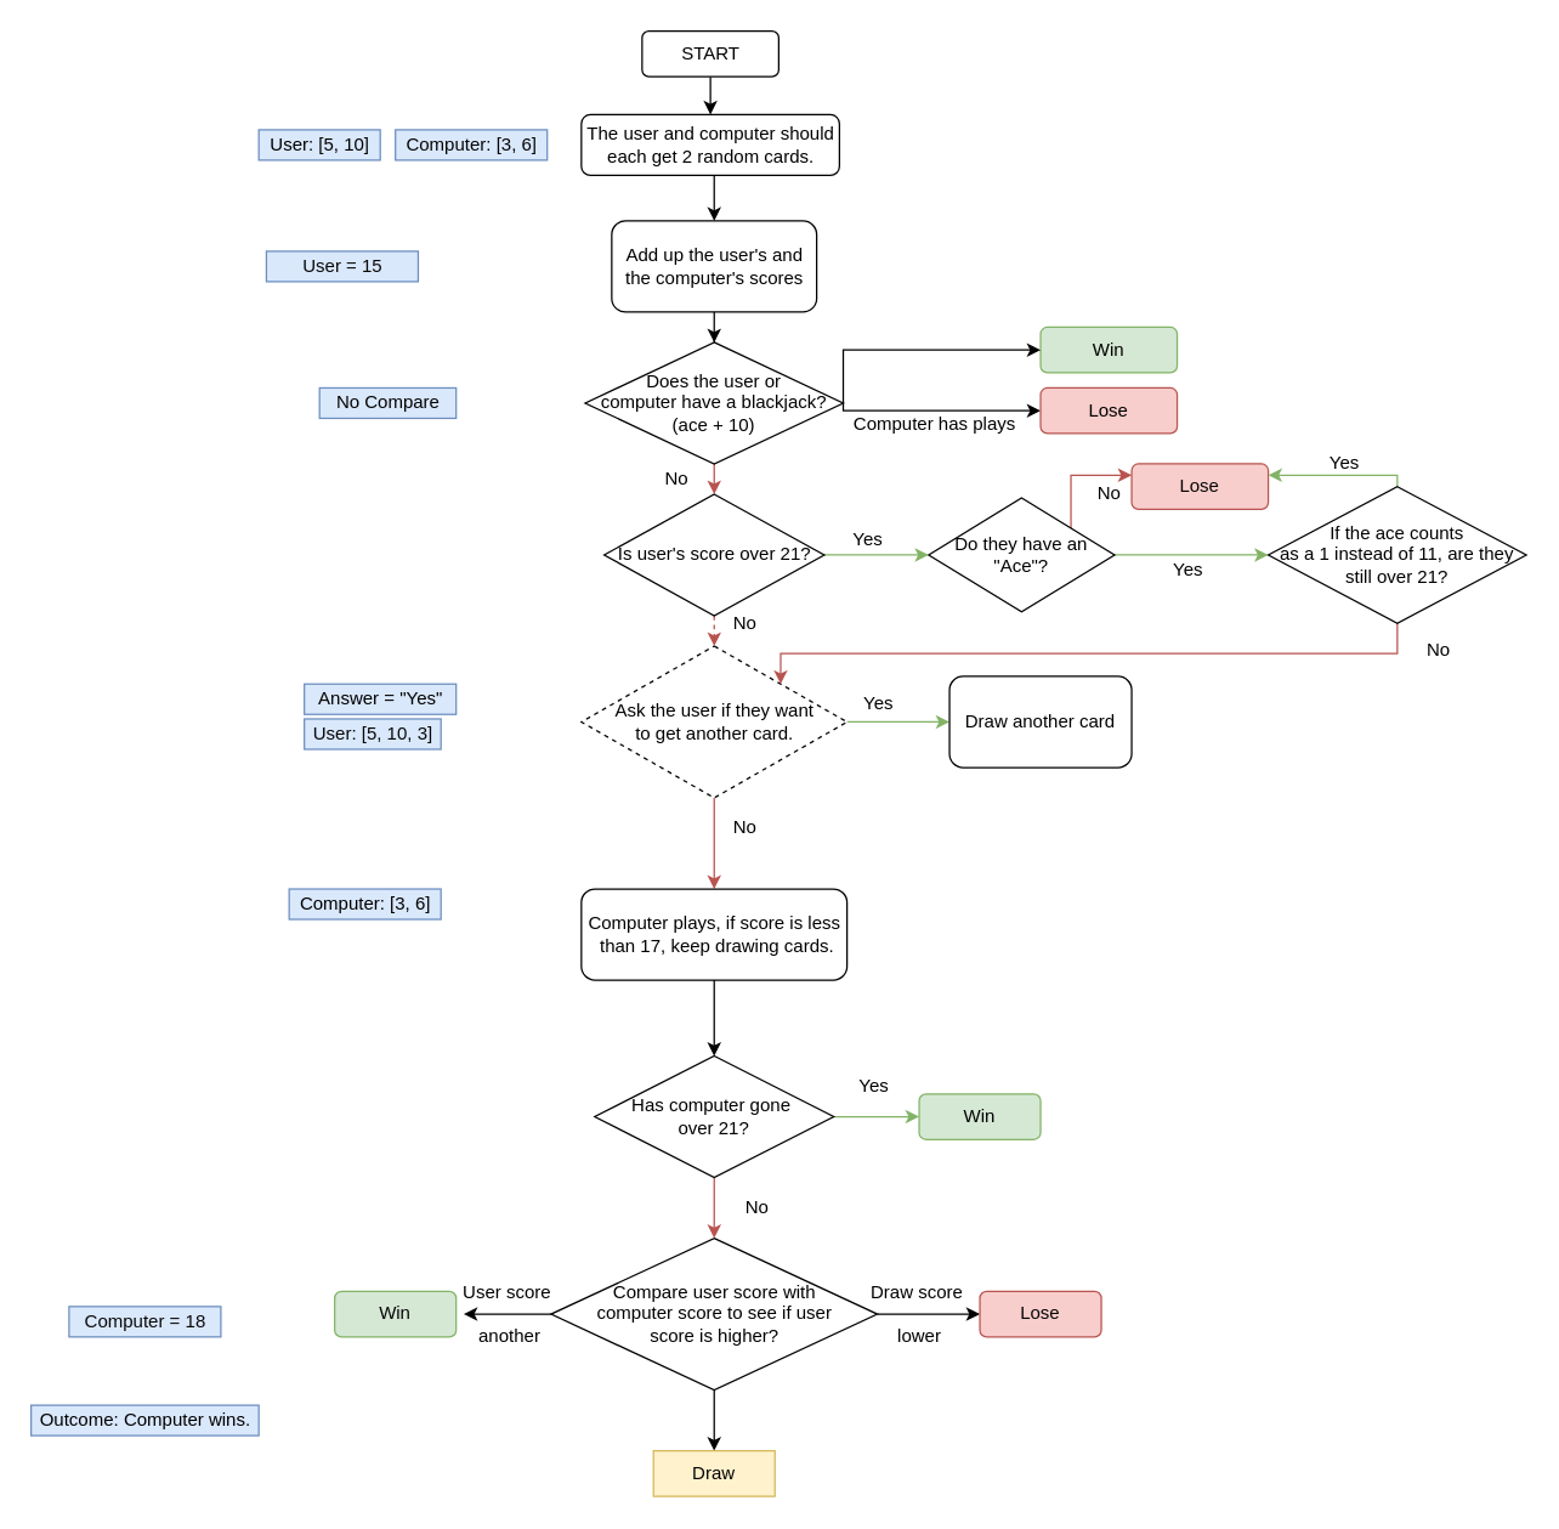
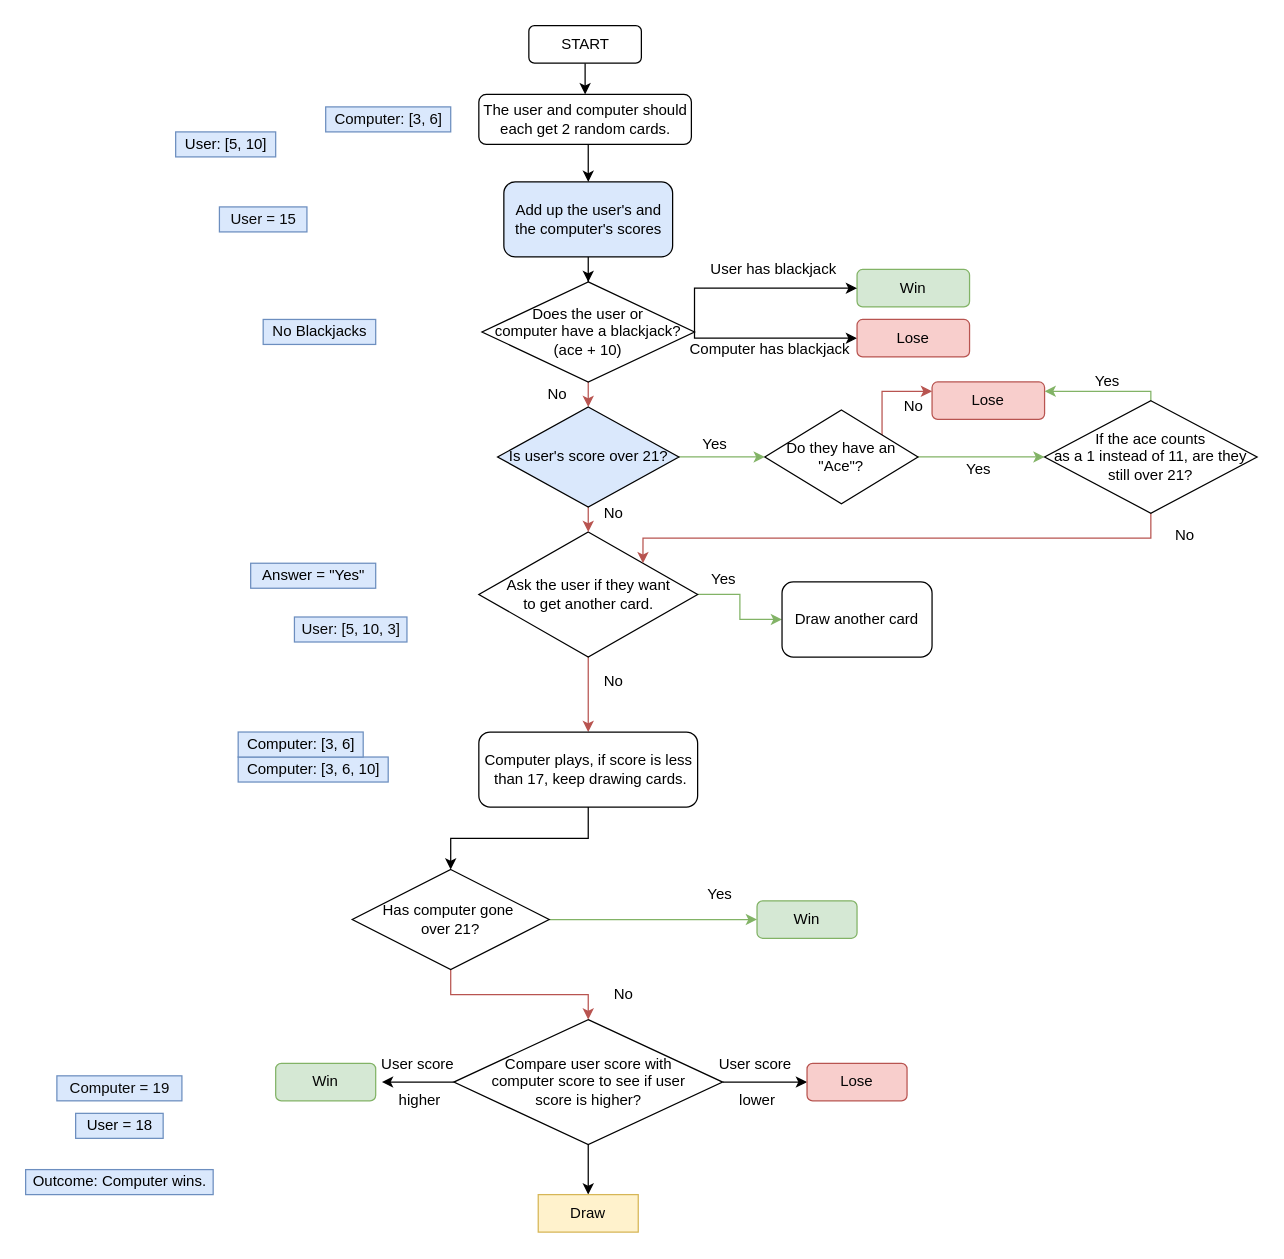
  <mxCell id="0" />
  <mxCell id="1" parent="0" />
  <mxCell id="2" value="" style="edgeStyle=orthogonalEdgeStyle;rounded=0;orthogonalLoop=1;jettySize=auto;html=1;" parent="1" source="3" target="4" edge="1"><mxGeometry relative="1" as="geometry" /></mxCell>
  <mxCell id="3" value="START" style="rounded=1;whiteSpace=wrap;html=1;" parent="1" vertex="1"><mxGeometry x="422.5" y="20" width="90" height="30" as="geometry" /></mxCell>
  <mxCell id="4" value="The user and computer should each get 2 random cards." style="rounded=1;whiteSpace=wrap;html=1;" parent="1" vertex="1"><mxGeometry x="382.5" y="75" width="170" height="40" as="geometry" /></mxCell>
  <mxCell id="5" style="edgeStyle=orthogonalEdgeStyle;rounded=0;orthogonalLoop=1;jettySize=auto;html=1;exitX=0.5;exitY=1;exitDx=0;exitDy=0;entryX=0.5;entryY=0;entryDx=0;entryDy=0;" parent="1" target="7" edge="1"><mxGeometry relative="1" as="geometry"><mxPoint x="470" y="115" as="sourcePoint" /><Array as="points"><mxPoint x="470" y="135" /></Array></mxGeometry></mxCell>
  <mxCell id="6" value="" style="edgeStyle=orthogonalEdgeStyle;rounded=0;orthogonalLoop=1;jettySize=auto;html=1;entryX=0.5;entryY=0;entryDx=0;entryDy=0;" parent="1" source="7" target="44" edge="1"><mxGeometry relative="1" as="geometry"><mxPoint x="470.059" y="235" as="targetPoint" /><Array as="points" /></mxGeometry></mxCell>
- <mxCell id="7" value="Add up the user's and the computer's scores" style="rounded=1;whiteSpace=wrap;html=1;" parent="1" vertex="1"><mxGeometry x="402.5" y="145" width="135" height="60" as="geometry" /></mxCell>
+ <mxCell id="7" value="Add up the user's and the computer's scores" style="rounded=1;whiteSpace=wrap;html=1;fillColor=#dae8fc;" parent="1" vertex="1"><mxGeometry x="402.5" y="145" width="135" height="60" as="geometry" /></mxCell>
  <mxCell id="8" style="edgeStyle=orthogonalEdgeStyle;rounded=0;orthogonalLoop=1;jettySize=auto;html=1;exitX=0.5;exitY=1;exitDx=0;exitDy=0;entryX=0.5;entryY=0;entryDx=0;entryDy=0;fillColor=#f8cecc;strokeColor=#b85450;" parent="1" target="27" edge="1"><mxGeometry relative="1" as="geometry"><mxPoint x="470" y="295" as="sourcePoint" /></mxGeometry></mxCell>
- <mxCell id="9" value="User: [5, 10]" style="text;html=1;align=center;verticalAlign=middle;resizable=0;points=[];autosize=1;fillColor=#dae8fc;strokeColor=#6c8ebf;fontColor=#000000;" parent="1" vertex="1"><mxGeometry x="170" y="85" width="80" height="20" as="geometry" /></mxCell>
+ <mxCell id="9" value="User: [5, 10]" style="text;html=1;align=center;verticalAlign=middle;resizable=0;points=[];autosize=1;fillColor=#dae8fc;strokeColor=#6c8ebf;fontColor=#000000;" parent="1" vertex="1"><mxGeometry x="140" y="105" width="80" height="20" as="geometry" /></mxCell>
  <mxCell id="10" value="Computer: [3, 6]" style="text;html=1;align=center;verticalAlign=middle;resizable=0;points=[];autosize=1;fillColor=#dae8fc;strokeColor=#6c8ebf;fontColor=#050505;" parent="1" vertex="1"><mxGeometry x="260" y="85" width="100" height="20" as="geometry" /></mxCell>
- <mxCell id="11" value="User = 15" style="text;html=1;align=center;verticalAlign=middle;resizable=0;points=[];autosize=1;fillColor=#dae8fc;strokeColor=#6c8ebf;fontColor=#080808;" parent="1" vertex="1"><mxGeometry x="175" y="165" width="100" height="20" as="geometry" /></mxCell>
+ <mxCell id="11" value="User = 15" style="text;html=1;align=center;verticalAlign=middle;resizable=0;points=[];autosize=1;fillColor=#dae8fc;strokeColor=#6c8ebf;fontColor=#080808;" parent="1" vertex="1"><mxGeometry x="175" y="165" width="70" height="20" as="geometry" /></mxCell>
  <mxCell id="12" value="" style="edgeStyle=orthogonalEdgeStyle;rounded=0;orthogonalLoop=1;jettySize=auto;html=1;entryX=0.5;entryY=0;entryDx=0;entryDy=0;fillColor=#f8cecc;strokeColor=#b85450;" parent="1" source="14" target="50" edge="1"><mxGeometry relative="1" as="geometry"><mxPoint x="470" y="565" as="targetPoint" /></mxGeometry></mxCell>
  <mxCell id="13" style="edgeStyle=orthogonalEdgeStyle;rounded=0;orthogonalLoop=1;jettySize=auto;html=1;exitX=1;exitY=0.5;exitDx=0;exitDy=0;entryX=0;entryY=0.5;entryDx=0;entryDy=0;fillColor=#d5e8d4;strokeColor=#82b366;" parent="1" source="14" target="51" edge="1"><mxGeometry relative="1" as="geometry" /></mxCell>
- <mxCell id="14" value="&lt;span&gt;Ask the user if they want &lt;br&gt;to get another card.&lt;/span&gt;" style="rhombus;whiteSpace=wrap;html=1;dashed=1;" parent="1" vertex="1"><mxGeometry x="382.5" y="425" width="175" height="100" as="geometry" /></mxCell>
+ <mxCell id="14" value="&lt;span&gt;Ask the user if they want &lt;br&gt;to get another card.&lt;/span&gt;" style="rhombus;whiteSpace=wrap;html=1;" parent="1" vertex="1"><mxGeometry x="382.5" y="425" width="175" height="100" as="geometry" /></mxCell>
  <mxCell id="15" value="Yes" style="text;html=1;align=center;verticalAlign=middle;resizable=0;points=[];autosize=1;" parent="1" vertex="1"><mxGeometry x="557.5" y="453" width="40" height="20" as="geometry" /></mxCell>
  <mxCell id="16" style="edgeStyle=orthogonalEdgeStyle;rounded=0;orthogonalLoop=1;jettySize=auto;html=1;exitX=0;exitY=0.5;exitDx=0;exitDy=0;" parent="1" source="19" edge="1"><mxGeometry relative="1" as="geometry"><mxPoint x="305" y="865" as="targetPoint" /></mxGeometry></mxCell>
  <mxCell id="17" style="edgeStyle=orthogonalEdgeStyle;rounded=0;orthogonalLoop=1;jettySize=auto;html=1;exitX=1;exitY=0.5;exitDx=0;exitDy=0;entryX=0;entryY=0.5;entryDx=0;entryDy=0;" parent="1" source="19" target="34" edge="1"><mxGeometry relative="1" as="geometry" /></mxCell>
  <mxCell id="18" style="edgeStyle=orthogonalEdgeStyle;rounded=0;orthogonalLoop=1;jettySize=auto;html=1;exitX=0.5;exitY=1;exitDx=0;exitDy=0;entryX=0.5;entryY=0;entryDx=0;entryDy=0;" parent="1" source="19" target="33" edge="1"><mxGeometry relative="1" as="geometry" /></mxCell>
  <mxCell id="19" value="Compare user score with &lt;br&gt;computer score to see if user&lt;br&gt;score is higher?" style="rhombus;whiteSpace=wrap;html=1;" parent="1" vertex="1"><mxGeometry x="362.5" y="815" width="215" height="100" as="geometry" /></mxCell>
  <mxCell id="20" value="No" style="text;html=1;align=center;verticalAlign=middle;resizable=0;points=[];autosize=1;" parent="1" vertex="1"><mxGeometry x="475" y="535" width="30" height="20" as="geometry" /></mxCell>
  <mxCell id="21" value="Answer = &quot;Yes&quot;" style="text;html=1;align=center;verticalAlign=middle;resizable=0;points=[];autosize=1;fillColor=#dae8fc;strokeColor=#6c8ebf;fontColor=#000000;" parent="1" vertex="1"><mxGeometry x="200" y="450" width="100" height="20" as="geometry" /></mxCell>
- <mxCell id="22" value="User: [5, 10, 3]" style="text;html=1;align=center;verticalAlign=middle;resizable=0;points=[];autosize=1;fillColor=#dae8fc;strokeColor=#6c8ebf;fontColor=#080808;" parent="1" vertex="1"><mxGeometry x="200" y="473" width="90" height="20" as="geometry" /></mxCell>
- <mxCell id="24" value="No Compare" style="text;html=1;align=center;verticalAlign=middle;resizable=0;points=[];autosize=1;fillColor=#dae8fc;strokeColor=#6c8ebf;fontColor=#030303;" parent="1" vertex="1"><mxGeometry x="210" y="255" width="90" height="20" as="geometry" /></mxCell>
- <mxCell id="25" style="edgeStyle=orthogonalEdgeStyle;rounded=0;orthogonalLoop=1;jettySize=auto;html=1;exitX=0.5;exitY=1;exitDx=0;exitDy=0;entryX=0.5;entryY=0;entryDx=0;entryDy=0;fillColor=#f8cecc;strokeColor=#b85450;dashed=1;" parent="1" source="27" target="14" edge="1"><mxGeometry relative="1" as="geometry" /></mxCell>
+ <mxCell id="22" value="User: [5, 10, 3]" style="text;html=1;align=center;verticalAlign=middle;resizable=0;points=[];autosize=1;fillColor=#dae8fc;strokeColor=#6c8ebf;fontColor=#080808;" parent="1" vertex="1"><mxGeometry x="235" y="493" width="90" height="20" as="geometry" /></mxCell>
+ <mxCell id="23" value="Computer: [3, 6, 10]" style="text;html=1;align=center;verticalAlign=middle;resizable=0;points=[];autosize=1;fillColor=#dae8fc;strokeColor=#6c8ebf;fontColor=#030303;" parent="1" vertex="1"><mxGeometry x="190" y="605" width="120" height="20" as="geometry" /></mxCell>
+ <mxCell id="24" value="No Blackjacks" style="text;html=1;align=center;verticalAlign=middle;resizable=0;points=[];autosize=1;fillColor=#dae8fc;strokeColor=#6c8ebf;fontColor=#030303;" parent="1" vertex="1"><mxGeometry x="210" y="255" width="90" height="20" as="geometry" /></mxCell>
+ <mxCell id="25" style="edgeStyle=orthogonalEdgeStyle;rounded=0;orthogonalLoop=1;jettySize=auto;html=1;exitX=0.5;exitY=1;exitDx=0;exitDy=0;entryX=0.5;entryY=0;entryDx=0;entryDy=0;fillColor=#f8cecc;strokeColor=#b85450;" parent="1" source="27" target="14" edge="1"><mxGeometry relative="1" as="geometry" /></mxCell>
  <mxCell id="26" style="edgeStyle=orthogonalEdgeStyle;rounded=0;orthogonalLoop=1;jettySize=auto;html=1;exitX=1;exitY=0.5;exitDx=0;exitDy=0;fillColor=#d5e8d4;strokeColor=#82b366;" parent="1" source="27" target="30" edge="1"><mxGeometry relative="1" as="geometry" /></mxCell>
- <mxCell id="27" value="Is user's score&amp;nbsp;over 21?" style="rhombus;whiteSpace=wrap;html=1;" parent="1" vertex="1"><mxGeometry x="397.5" y="325" width="145" height="80" as="geometry" /></mxCell>
+ <mxCell id="27" value="Is user's score&amp;nbsp;over 21?" style="rhombus;whiteSpace=wrap;html=1;fillColor=#dae8fc;" parent="1" vertex="1"><mxGeometry x="397.5" y="325" width="145" height="80" as="geometry" /></mxCell>
  <mxCell id="28" value="" style="edgeStyle=orthogonalEdgeStyle;rounded=0;orthogonalLoop=1;jettySize=auto;html=1;entryX=0;entryY=0.25;entryDx=0;entryDy=0;fillColor=#f8cecc;strokeColor=#b85450;" parent="1" source="30" target="40" edge="1"><mxGeometry relative="1" as="geometry"><mxPoint x="775" y="365" as="targetPoint" /><Array as="points"><mxPoint x="705" y="365" /><mxPoint x="705" y="312" /></Array></mxGeometry></mxCell>
  <mxCell id="29" style="edgeStyle=orthogonalEdgeStyle;rounded=0;orthogonalLoop=1;jettySize=auto;html=1;exitX=0.5;exitY=0;exitDx=0;exitDy=0;fillColor=#d5e8d4;strokeColor=#82b366;" parent="1" source="30" edge="1"><mxGeometry relative="1" as="geometry"><mxPoint x="835" y="365" as="targetPoint" /><Array as="points"><mxPoint x="673" y="365" /><mxPoint x="835" y="365" /></Array></mxGeometry></mxCell>
  <mxCell id="30" value="Do they have an &quot;Ace&quot;?" style="rhombus;whiteSpace=wrap;html=1;" parent="1" vertex="1"><mxGeometry x="611.25" y="327.5" width="122.5" height="75" as="geometry" /></mxCell>
  <mxCell id="31" value="No" style="text;html=1;align=center;verticalAlign=middle;resizable=0;points=[];autosize=1;" parent="1" vertex="1"><mxGeometry x="475" y="400" width="30" height="20" as="geometry" /></mxCell>
  <mxCell id="32" value="Win" style="rounded=1;whiteSpace=wrap;html=1;fillColor=#d5e8d4;strokeColor=#82b366;fontColor=#050505;" parent="1" vertex="1"><mxGeometry x="220" y="850" width="80" height="30" as="geometry" /></mxCell>
  <mxCell id="33" value="Draw" style="whiteSpace=wrap;html=1;fillColor=#fff2cc;strokeColor=#d6b656;fontColor=#050505;rounded=0;" parent="1" vertex="1"><mxGeometry x="430" y="955" width="80" height="30" as="geometry" /></mxCell>
  <mxCell id="34" value="Lose" style="rounded=1;whiteSpace=wrap;html=1;fillColor=#f8cecc;strokeColor=#b85450;fontColor=#050505;" parent="1" vertex="1"><mxGeometry x="645" y="850" width="80" height="30" as="geometry" /></mxCell>
- <mxCell id="35" value="User score&amp;nbsp;&lt;br&gt;&lt;br&gt;another" style="text;html=1;align=center;verticalAlign=middle;resizable=0;points=[];autosize=1;" parent="1" vertex="1"><mxGeometry x="295" y="840" width="80" height="50" as="geometry" /></mxCell>
- <mxCell id="36" value="Draw score&amp;nbsp;&lt;br&gt;&lt;br&gt;lower" style="text;html=1;align=center;verticalAlign=middle;resizable=0;points=[];autosize=1;" parent="1" vertex="1"><mxGeometry x="565" y="840" width="80" height="50" as="geometry" /></mxCell>
- <mxCell id="37" value="Computer = 18" style="text;html=1;align=center;verticalAlign=middle;resizable=0;points=[];autosize=1;fillColor=#dae8fc;strokeColor=#6c8ebf;fontColor=#080808;" parent="1" vertex="1"><mxGeometry x="45" y="860" width="100" height="20" as="geometry" /></mxCell>
- <mxCell id="39" value="Outcome: Computer wins." style="text;html=1;align=center;verticalAlign=middle;resizable=0;points=[];autosize=1;fillColor=#dae8fc;strokeColor=#6c8ebf;fontColor=#000000;" parent="1" vertex="1"><mxGeometry x="20" y="925" width="150" height="20" as="geometry" /></mxCell>
+ <mxCell id="35" value="User score&amp;nbsp;&lt;br&gt;&lt;br&gt;higher" style="text;html=1;align=center;verticalAlign=middle;resizable=0;points=[];autosize=1;" parent="1" vertex="1"><mxGeometry x="295" y="840" width="80" height="50" as="geometry" /></mxCell>
+ <mxCell id="36" value="User score&amp;nbsp;&lt;br&gt;&lt;br&gt;lower" style="text;html=1;align=center;verticalAlign=middle;resizable=0;points=[];autosize=1;" parent="1" vertex="1"><mxGeometry x="565" y="840" width="80" height="50" as="geometry" /></mxCell>
+ <mxCell id="37" value="Computer = 19" style="text;html=1;align=center;verticalAlign=middle;resizable=0;points=[];autosize=1;fillColor=#dae8fc;strokeColor=#6c8ebf;fontColor=#080808;" parent="1" vertex="1"><mxGeometry x="45" y="860" width="100" height="20" as="geometry" /></mxCell>
+ <mxCell id="38" value="User = 18" style="text;html=1;align=center;verticalAlign=middle;resizable=0;points=[];autosize=1;fillColor=#dae8fc;strokeColor=#6c8ebf;fontColor=#000000;" parent="1" vertex="1"><mxGeometry x="60" y="890" width="70" height="20" as="geometry" /></mxCell>
+ <mxCell id="39" value="Outcome: Computer wins." style="text;html=1;align=center;verticalAlign=middle;resizable=0;points=[];autosize=1;fillColor=#dae8fc;strokeColor=#6c8ebf;fontColor=#000000;" parent="1" vertex="1"><mxGeometry x="20" y="935" width="150" height="20" as="geometry" /></mxCell>
  <mxCell id="40" value="Lose" style="rounded=1;whiteSpace=wrap;html=1;fillColor=#f8cecc;strokeColor=#b85450;fontColor=#050505;" parent="1" vertex="1"><mxGeometry x="745" y="305" width="90" height="30" as="geometry" /></mxCell>
  <mxCell id="41" value="Win" style="rounded=1;whiteSpace=wrap;html=1;fillColor=#d5e8d4;strokeColor=#82b366;fontColor=#000000;" parent="1" vertex="1"><mxGeometry x="685" y="215" width="90" height="30" as="geometry" /></mxCell>
  <mxCell id="42" style="edgeStyle=orthogonalEdgeStyle;rounded=0;orthogonalLoop=1;jettySize=auto;html=1;exitX=1;exitY=0.5;exitDx=0;exitDy=0;entryX=0;entryY=0.5;entryDx=0;entryDy=0;" parent="1" source="44" target="41" edge="1"><mxGeometry relative="1" as="geometry"><Array as="points"><mxPoint x="555" y="230" /></Array></mxGeometry></mxCell>
  <mxCell id="43" style="edgeStyle=orthogonalEdgeStyle;rounded=0;orthogonalLoop=1;jettySize=auto;html=1;exitX=1;exitY=0.5;exitDx=0;exitDy=0;" parent="1" source="44" target="56" edge="1"><mxGeometry relative="1" as="geometry"><Array as="points"><mxPoint x="555" y="270" /></Array></mxGeometry></mxCell>
  <mxCell id="44" value="&lt;span&gt;Does the user or &lt;br&gt;computer have a blackjack?&lt;/span&gt;&lt;br&gt;&lt;span&gt;(ace + 10)&lt;/span&gt;" style="rhombus;whiteSpace=wrap;html=1;" parent="1" vertex="1"><mxGeometry x="385" y="225" width="170" height="80" as="geometry" /></mxCell>
  <mxCell id="45" value="No" style="text;html=1;align=center;verticalAlign=middle;resizable=0;points=[];autosize=1;" parent="1" vertex="1"><mxGeometry x="430" y="305" width="30" height="20" as="geometry" /></mxCell>
+ <mxCell id="46" value="User has blackjack" style="text;html=1;align=center;verticalAlign=middle;resizable=0;points=[];autosize=1;" parent="1" vertex="1"><mxGeometry x="557.5" y="205" width="120" height="20" as="geometry" /></mxCell>
  <mxCell id="47" value="Yes" style="text;html=1;align=center;verticalAlign=middle;resizable=0;points=[];autosize=1;" parent="1" vertex="1"><mxGeometry x="551.25" y="345" width="40" height="20" as="geometry" /></mxCell>
  <mxCell id="48" value="No" style="text;html=1;align=center;verticalAlign=middle;resizable=0;points=[];autosize=1;" parent="1" vertex="1"><mxGeometry x="715" y="315" width="30" height="20" as="geometry" /></mxCell>
  <mxCell id="49" style="edgeStyle=orthogonalEdgeStyle;rounded=0;orthogonalLoop=1;jettySize=auto;html=1;exitX=0.5;exitY=1;exitDx=0;exitDy=0;entryX=0.5;entryY=0;entryDx=0;entryDy=0;" parent="1" source="50" target="55" edge="1"><mxGeometry relative="1" as="geometry" /></mxCell>
  <mxCell id="50" value="&lt;span&gt;Computer plays, if score is less&lt;/span&gt;&lt;br&gt;&lt;span&gt;&amp;nbsp;than 17, keep drawing cards.&lt;/span&gt;" style="rounded=1;whiteSpace=wrap;html=1;" parent="1" vertex="1"><mxGeometry x="382.5" y="585" width="175" height="60" as="geometry" /></mxCell>
- <mxCell id="51" value="Draw another card" style="rounded=1;whiteSpace=wrap;html=1;" parent="1" vertex="1"><mxGeometry x="625" y="445" width="120" height="60" as="geometry" /></mxCell>
+ <mxCell id="51" value="Draw another card" style="rounded=1;whiteSpace=wrap;html=1;" parent="1" vertex="1"><mxGeometry x="625" y="465" width="120" height="60" as="geometry" /></mxCell>
  <mxCell id="52" value="Computer: [3, 6]" style="text;html=1;align=center;verticalAlign=middle;resizable=0;points=[];autosize=1;fillColor=#dae8fc;strokeColor=#6c8ebf;fontColor=#000000;" parent="1" vertex="1"><mxGeometry x="190" y="585" width="100" height="20" as="geometry" /></mxCell>
  <mxCell id="53" style="edgeStyle=orthogonalEdgeStyle;rounded=0;orthogonalLoop=1;jettySize=auto;html=1;exitX=0.5;exitY=1;exitDx=0;exitDy=0;entryX=0.5;entryY=0;entryDx=0;entryDy=0;fillColor=#f8cecc;strokeColor=#b85450;" parent="1" source="55" target="19" edge="1"><mxGeometry relative="1" as="geometry" /></mxCell>
  <mxCell id="54" style="edgeStyle=orthogonalEdgeStyle;rounded=0;orthogonalLoop=1;jettySize=auto;html=1;exitX=1;exitY=0.5;exitDx=0;exitDy=0;entryX=0;entryY=0.5;entryDx=0;entryDy=0;fillColor=#d5e8d4;strokeColor=#82b366;" parent="1" source="55" target="58" edge="1"><mxGeometry relative="1" as="geometry" /></mxCell>
- <mxCell id="55" value="Has computer gone&amp;nbsp;&lt;br&gt;over 21?" style="rhombus;whiteSpace=wrap;html=1;" parent="1" vertex="1"><mxGeometry x="391.25" y="695" width="157.5" height="80" as="geometry" /></mxCell>
+ <mxCell id="55" value="Has computer gone&amp;nbsp;&lt;br&gt;over 21?" style="rhombus;whiteSpace=wrap;html=1;" parent="1" vertex="1"><mxGeometry x="281.25" y="695" width="157.5" height="80" as="geometry" /></mxCell>
  <mxCell id="56" value="Lose" style="rounded=1;whiteSpace=wrap;html=1;fillColor=#f8cecc;strokeColor=#b85450;fontColor=#000000;" parent="1" vertex="1"><mxGeometry x="685" y="255" width="90" height="30" as="geometry" /></mxCell>
- <mxCell id="57" value="Computer has plays" style="text;html=1;align=center;verticalAlign=middle;resizable=0;points=[];autosize=1;" parent="1" vertex="1"><mxGeometry x="545" y="269" width="140" height="20" as="geometry" /></mxCell>
+ <mxCell id="57" value="Computer has blackjack" style="text;html=1;align=center;verticalAlign=middle;resizable=0;points=[];autosize=1;" parent="1" vertex="1"><mxGeometry x="545" y="269" width="140" height="20" as="geometry" /></mxCell>
  <mxCell id="58" value="Win" style="rounded=1;whiteSpace=wrap;html=1;fillColor=#d5e8d4;strokeColor=#82b366;fontColor=#000000;" parent="1" vertex="1"><mxGeometry x="605" y="720" width="80" height="30" as="geometry" /></mxCell>
  <mxCell id="59" value="Yes" style="text;html=1;align=center;verticalAlign=middle;resizable=0;points=[];autosize=1;" parent="1" vertex="1"><mxGeometry x="555" y="705" width="40" height="20" as="geometry" /></mxCell>
  <mxCell id="60" value="No" style="text;html=1;align=center;verticalAlign=middle;resizable=0;points=[];autosize=1;" parent="1" vertex="1"><mxGeometry x="482.5" y="785" width="30" height="20" as="geometry" /></mxCell>
  <mxCell id="61" style="edgeStyle=orthogonalEdgeStyle;rounded=0;orthogonalLoop=1;jettySize=auto;html=1;exitX=0.5;exitY=1;exitDx=0;exitDy=0;entryX=1;entryY=0.25;entryDx=0;entryDy=0;fillColor=#d5e8d4;strokeColor=#82b366;" parent="1" source="63" target="40" edge="1"><mxGeometry relative="1" as="geometry"><Array as="points"><mxPoint x="920" y="313" /></Array></mxGeometry></mxCell>
  <mxCell id="62" style="edgeStyle=orthogonalEdgeStyle;rounded=0;orthogonalLoop=1;jettySize=auto;html=1;exitX=0.5;exitY=1;exitDx=0;exitDy=0;entryX=1;entryY=0;entryDx=0;entryDy=0;fillColor=#f8cecc;strokeColor=#b85450;" parent="1" source="63" target="14" edge="1"><mxGeometry relative="1" as="geometry"><Array as="points"><mxPoint x="920" y="430" /><mxPoint x="514" y="430" /></Array></mxGeometry></mxCell>
  <mxCell id="63" value="If the ace counts &lt;br&gt;as a 1 instead of 11, are they still over 21?" style="rhombus;whiteSpace=wrap;html=1;" parent="1" vertex="1"><mxGeometry x="835" y="320" width="170" height="90" as="geometry" /></mxCell>
  <mxCell id="64" value="Yes" style="text;html=1;align=center;verticalAlign=middle;resizable=0;points=[];autosize=1;" parent="1" vertex="1"><mxGeometry x="865" y="295" width="40" height="20" as="geometry" /></mxCell>
  <mxCell id="65" value="No" style="text;html=1;align=center;verticalAlign=middle;resizable=0;points=[];autosize=1;" parent="1" vertex="1"><mxGeometry x="932" y="418" width="30" height="20" as="geometry" /></mxCell>
  <mxCell id="66" value="Yes" style="text;html=1;align=center;verticalAlign=middle;resizable=0;points=[];autosize=1;" parent="1" vertex="1"><mxGeometry x="762" y="365" width="40" height="20" as="geometry" /></mxCell>
